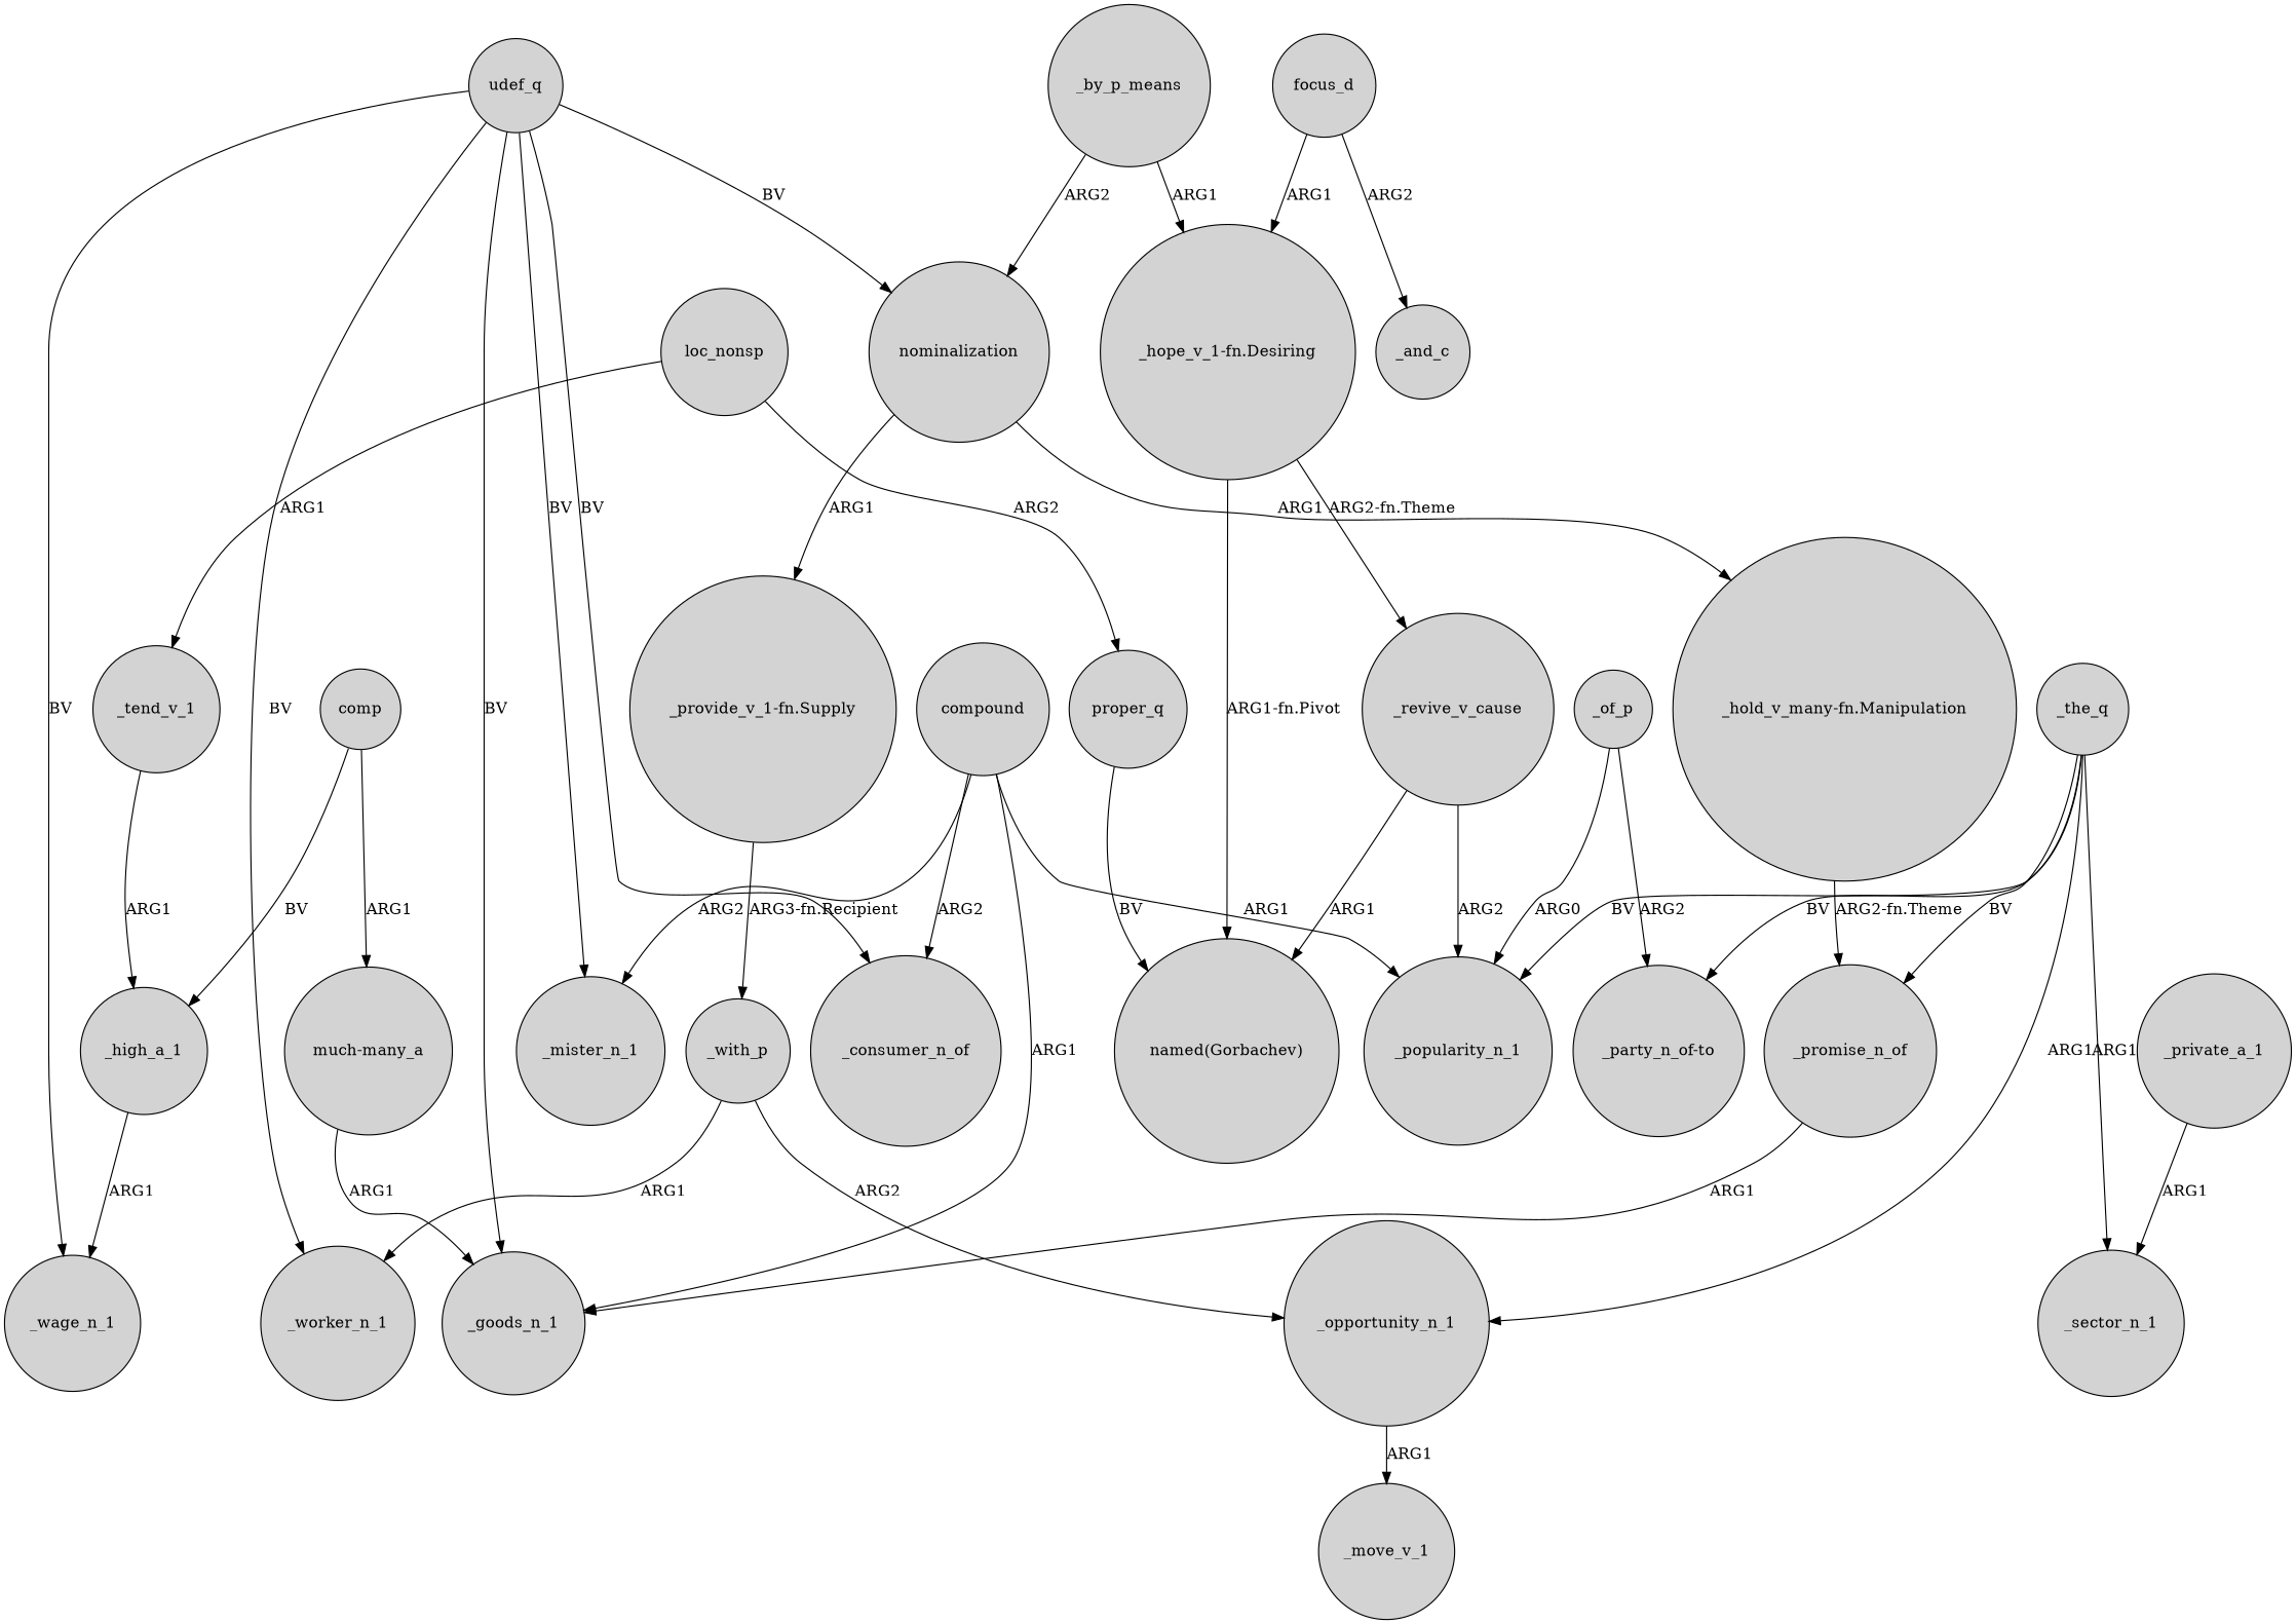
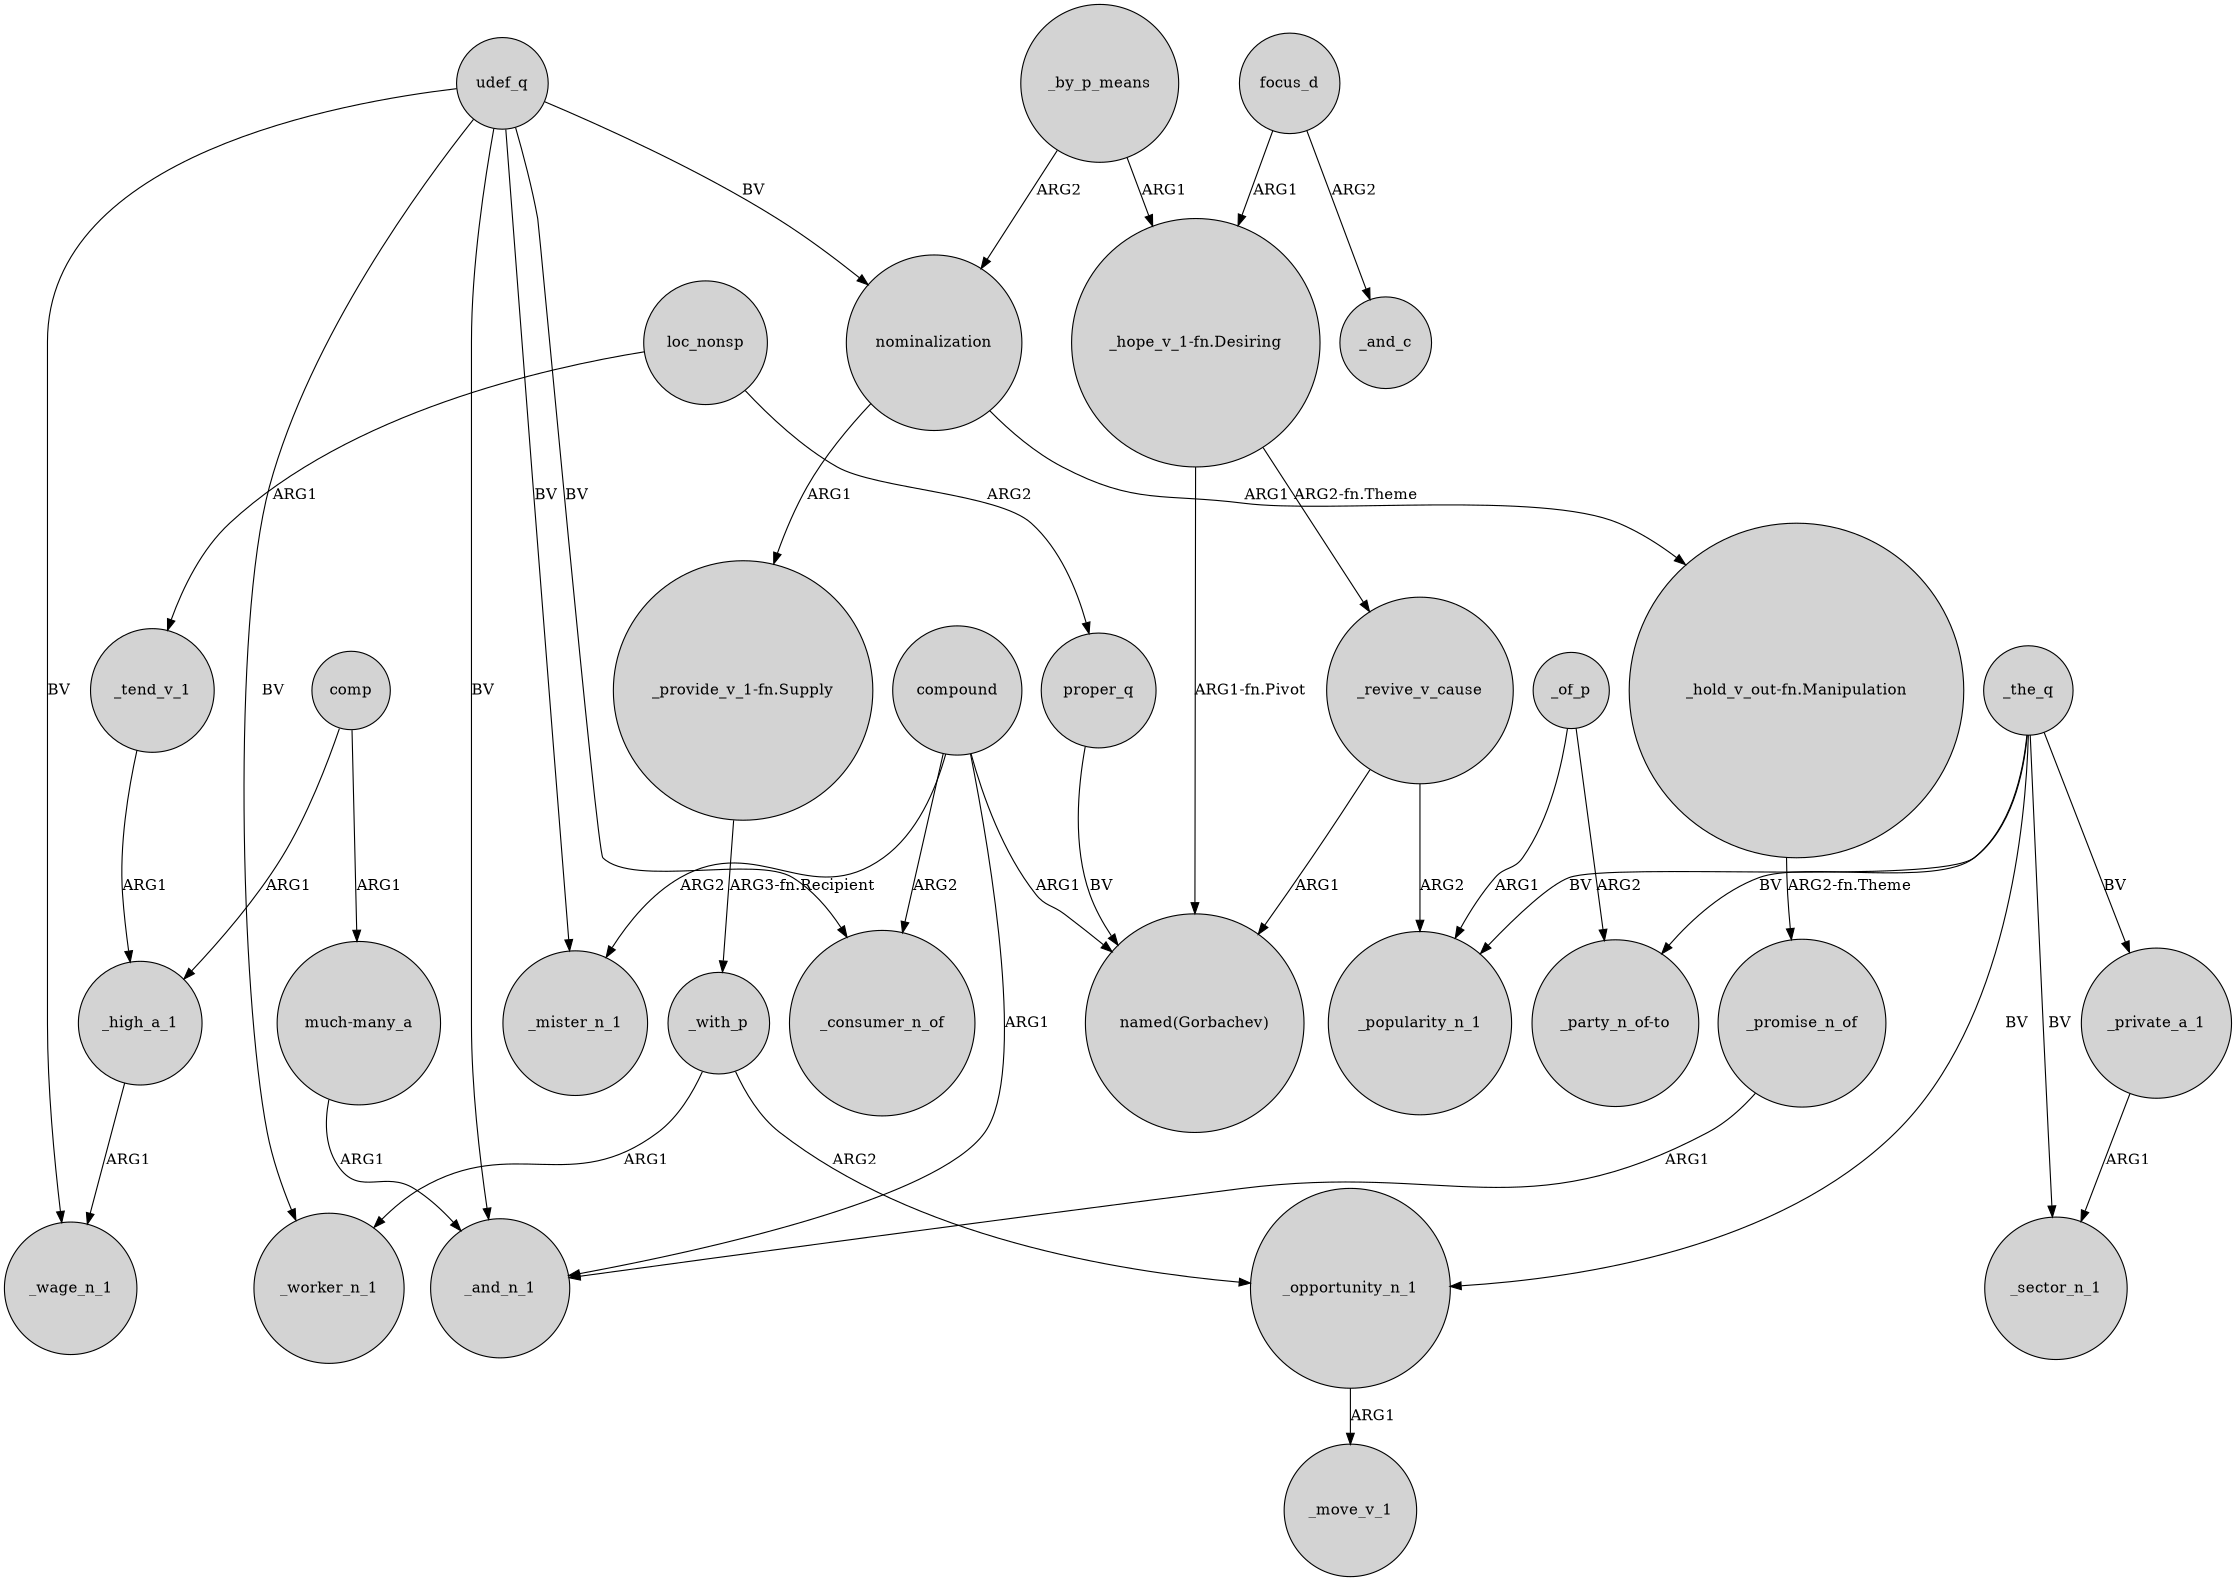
  digraph {
    node [shape=circle style=filled]
    _by_p_means
    nominalization
    "_hope_v_1-fn.Desiring"
    "_provide_v_1-fn.Supply"
-   "_hold_v_out-fn.Manipulation" [label="_hold_v_many-fn.Manipulation"]
+   "_hold_v_out-fn.Manipulation"
    _revive_v_cause
    "named(Gorbachev)"
    _with_p
    _promise_n_of
    "much-many_a"
-   _goods_n_1
+   _goods_n_1 [label=_and_n_1]
    udef_q
    _wage_n_1
    _mister_n_1
    _worker_n_1
    _consumer_n_of
    _popularity_n_1
    compound
    _high_a_1
    _of_p
    "_party_n_of-to"
    _opportunity_n_1
    _move_v_1
    comp
    focus_d
    _and_c
    _the_q
    _sector_n_1
    loc_nonsp
    _tend_v_1
    proper_q
    _private_a_1
    _by_p_means -> nominalization [label=ARG2]
    _by_p_means -> "_hope_v_1-fn.Desiring" [label=ARG1]
    nominalization -> "_provide_v_1-fn.Supply" [label=ARG1]
    nominalization -> "_hold_v_out-fn.Manipulation" [label=ARG1]
    "_hope_v_1-fn.Desiring" -> _revive_v_cause [label="ARG2-fn.Theme"]
    "_hope_v_1-fn.Desiring" -> "named(Gorbachev)" [label="ARG1-fn.Pivot"]
    "_provide_v_1-fn.Supply" -> _with_p [label="ARG3-fn.Recipient"]
    "_hold_v_out-fn.Manipulation" -> _promise_n_of [label="ARG2-fn.Theme"]
    _revive_v_cause -> "named(Gorbachev)" [label=ARG1]
    _revive_v_cause -> _popularity_n_1 [label=ARG2]
    _with_p -> _worker_n_1 [label=ARG1]
    _with_p -> _opportunity_n_1 [label=ARG2]
    _promise_n_of -> _goods_n_1 [label=ARG1]
    "much-many_a" -> _goods_n_1 [label=ARG1]
    udef_q -> nominalization [label=BV]
    udef_q -> _goods_n_1 [label=BV]
    udef_q -> _wage_n_1 [label=BV]
    udef_q -> _mister_n_1 [label=BV]
    udef_q -> _worker_n_1 [label=BV]
    udef_q -> _consumer_n_of [label=BV]
-   compound -> _popularity_n_1 [label=ARG1]
+   compound -> "named(Gorbachev)" [label=ARG1]
    compound -> _goods_n_1 [label=ARG1]
    compound -> _mister_n_1 [label=ARG2]
    compound -> _consumer_n_of [label=ARG2]
    _high_a_1 -> _wage_n_1 [label=ARG1]
-   _of_p -> _popularity_n_1 [label=ARG0]
+   _of_p -> _popularity_n_1 [label=ARG1]
    _of_p -> "_party_n_of-to" [label=ARG2]
    _opportunity_n_1 -> _move_v_1 [label=ARG1]
    comp -> "much-many_a" [label=ARG1]
-   comp -> _high_a_1 [label=BV]
+   comp -> _high_a_1 [label=ARG1]
    focus_d -> "_hope_v_1-fn.Desiring" [label=ARG1]
    focus_d -> _and_c [label=ARG2]
-   _the_q -> _promise_n_of [label=BV]
+   _the_q -> _private_a_1 [label=BV]
    _the_q -> _popularity_n_1 [label=BV]
    _the_q -> "_party_n_of-to" [label=BV]
-   _the_q -> _opportunity_n_1 [label=ARG1]
-   _the_q -> _sector_n_1 [label=ARG1]
+   _the_q -> _opportunity_n_1 [label=BV]
+   _the_q -> _sector_n_1 [label=BV]
    loc_nonsp -> _tend_v_1 [label=ARG1]
    loc_nonsp -> proper_q [label=ARG2]
    _tend_v_1 -> _high_a_1 [label=ARG1]
    proper_q -> "named(Gorbachev)" [label=BV]
    _private_a_1 -> _sector_n_1 [label=ARG1]
  }
